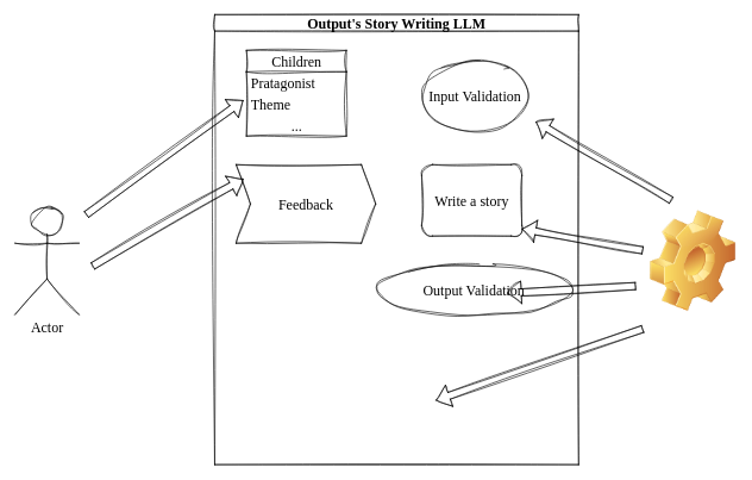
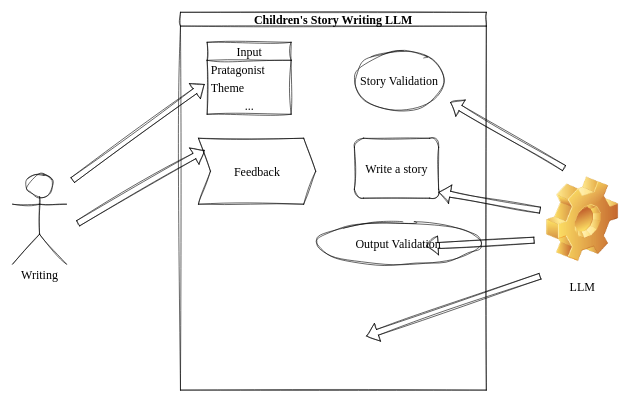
  <mxCell id="0" />
  <mxCell id="1" parent="0" />
- <mxCell id="2" value="Actor" style="shape=umlActor;verticalLabelPosition=bottom;verticalAlign=top;html=1;outlineConnect=0;sketch=1;hachureGap=4;jiggle=2;curveFitting=1;fontFamily=Architects Daughter;fontSource=https%3A%2F%2Ffonts.googleapis.com%2Fcss%3Ffamily%3DArchitects%2BDaughter;fontSize=20;" vertex="1" parent="1"><mxGeometry x="20" y="290" width="90" height="150" as="geometry" /></mxCell>
+ <mxCell id="2" value="Writing" style="shape=umlActor;verticalLabelPosition=bottom;verticalAlign=top;html=1;outlineConnect=0;sketch=1;hachureGap=4;jiggle=2;curveFitting=1;fontFamily=Architects Daughter;fontSource=https%3A%2F%2Ffonts.googleapis.com%2Fcss%3Ffamily%3DArchitects%2BDaughter;fontSize=20;" vertex="1" parent="1"><mxGeometry x="20" y="290" width="90" height="150" as="geometry" /></mxCell>
  <mxCell id="3" value="" style="shape=image;html=1;verticalLabelPosition=bottom;verticalAlign=top;imageAspect=1;aspect=fixed;image=img/clipart/Gear_128x128.png;sketch=1;hachureGap=4;jiggle=2;curveFitting=1;fontFamily=Architects Daughter;fontSource=https%3A%2F%2Ffonts.googleapis.com%2Fcss%3Ffamily%3DArchitects%2BDaughter;fontSize=20;" vertex="1" parent="1"><mxGeometry x="910" y="294.5" width="120.2" height="141" as="geometry" /></mxCell>
- <mxCell id="5" value="Output's Story Writing LLM" style="swimlane;whiteSpace=wrap;html=1;sketch=1;hachureGap=4;jiggle=2;curveFitting=1;fontFamily=Architects Daughter;fontSource=https%3A%2F%2Ffonts.googleapis.com%2Fcss%3Ffamily%3DArchitects%2BDaughter;fontSize=20;" vertex="1" parent="1"><mxGeometry x="300" y="20" width="510" height="630" as="geometry" /></mxCell>
- <mxCell id="6" value="Children" style="swimlane;fontStyle=0;childLayout=stackLayout;horizontal=1;startSize=30;horizontalStack=0;resizeParent=1;resizeParentMax=0;resizeLast=0;collapsible=1;marginBottom=0;whiteSpace=wrap;html=1;sketch=1;hachureGap=4;jiggle=2;curveFitting=1;fontFamily=Architects Daughter;fontSource=https%3A%2F%2Ffonts.googleapis.com%2Fcss%3Ffamily%3DArchitects%2BDaughter;fontSize=20;" vertex="1" parent="5"><mxGeometry x="44.5" y="50" width="140" height="120" as="geometry" /></mxCell>
+ <mxCell id="4" value="LLM" style="text;html=1;align=center;verticalAlign=middle;resizable=0;points=[];autosize=1;strokeColor=none;fillColor=none;fontSize=20;fontFamily=Architects Daughter;" vertex="1" parent="1"><mxGeometry x="935.1" y="457" width="70" height="40" as="geometry" /></mxCell>
+ <mxCell id="5" value="Children's Story Writing LLM" style="swimlane;whiteSpace=wrap;html=1;sketch=1;hachureGap=4;jiggle=2;curveFitting=1;fontFamily=Architects Daughter;fontSource=https%3A%2F%2Ffonts.googleapis.com%2Fcss%3Ffamily%3DArchitects%2BDaughter;fontSize=20;" vertex="1" parent="1"><mxGeometry x="300" y="20" width="510" height="630" as="geometry" /></mxCell>
+ <mxCell id="6" value="Input" style="swimlane;fontStyle=0;childLayout=stackLayout;horizontal=1;startSize=30;horizontalStack=0;resizeParent=1;resizeParentMax=0;resizeLast=0;collapsible=1;marginBottom=0;whiteSpace=wrap;html=1;sketch=1;hachureGap=4;jiggle=2;curveFitting=1;fontFamily=Architects Daughter;fontSource=https%3A%2F%2Ffonts.googleapis.com%2Fcss%3Ffamily%3DArchitects%2BDaughter;fontSize=20;" vertex="1" parent="5"><mxGeometry x="44.5" y="50" width="140" height="120" as="geometry" /></mxCell>
  <mxCell id="7" value="Pratagonist" style="text;strokeColor=none;fillColor=none;align=left;verticalAlign=middle;spacingLeft=4;spacingRight=4;overflow=hidden;points=[[0,0.5],[1,0.5]];portConstraint=eastwest;rotatable=0;whiteSpace=wrap;html=1;fontSize=20;fontFamily=Architects Daughter;" vertex="1" parent="6"><mxGeometry y="30" width="140" height="30" as="geometry" /></mxCell>
  <mxCell id="8" value="Theme" style="text;strokeColor=none;fillColor=none;align=left;verticalAlign=middle;spacingLeft=4;spacingRight=4;overflow=hidden;points=[[0,0.5],[1,0.5]];portConstraint=eastwest;rotatable=0;whiteSpace=wrap;html=1;fontSize=20;fontFamily=Architects Daughter;" vertex="1" parent="6"><mxGeometry y="60" width="140" height="30" as="geometry" /></mxCell>
  <mxCell id="9" value="..." style="text;strokeColor=none;fillColor=none;align=center;verticalAlign=middle;spacingLeft=4;spacingRight=4;overflow=hidden;points=[[0,0.5],[1,0.5]];portConstraint=eastwest;rotatable=0;whiteSpace=wrap;html=1;fontSize=20;fontFamily=Architects Daughter;" vertex="1" parent="6"><mxGeometry y="90" width="140" height="30" as="geometry" /></mxCell>
- <mxCell id="10" value="Input Validation" style="ellipse;whiteSpace=wrap;html=1;sketch=1;hachureGap=4;jiggle=2;curveFitting=1;fontFamily=Architects Daughter;fontSource=https%3A%2F%2Ffonts.googleapis.com%2Fcss%3Ffamily%3DArchitects%2BDaughter;fontSize=20;fillColor=none;" vertex="1" parent="5"><mxGeometry x="290" y="64" width="150" height="100" as="geometry" /></mxCell>
+ <mxCell id="10" value="Story Validation" style="ellipse;whiteSpace=wrap;html=1;sketch=1;hachureGap=4;jiggle=2;curveFitting=1;fontFamily=Architects Daughter;fontSource=https%3A%2F%2Ffonts.googleapis.com%2Fcss%3Ffamily%3DArchitects%2BDaughter;fontSize=20;fillColor=none;" vertex="1" parent="5"><mxGeometry x="290" y="64" width="150" height="100" as="geometry" /></mxCell>
  <mxCell id="11" value="Write a story" style="whiteSpace=wrap;html=1;sketch=1;hachureGap=4;jiggle=2;curveFitting=1;fontFamily=Architects Daughter;fontSource=https%3A%2F%2Ffonts.googleapis.com%2Fcss%3Ffamily%3DArchitects%2BDaughter;fontSize=20;fillColor=none;rounded=1;" vertex="1" parent="5"><mxGeometry x="290" y="210" width="140.5" height="100" as="geometry" /></mxCell>
  <mxCell id="12" value="Feedback" style="shape=step;perimeter=stepPerimeter;whiteSpace=wrap;html=1;fixedSize=1;sketch=1;hachureGap=4;jiggle=2;curveFitting=1;fontFamily=Architects Daughter;fontSource=https%3A%2F%2Ffonts.googleapis.com%2Fcss%3Ffamily%3DArchitects%2BDaughter;fontSize=20;fillColor=none;" vertex="1" parent="5"><mxGeometry x="30" y="210" width="195.5" height="110" as="geometry" /></mxCell>
  <mxCell id="13" value="" style="shape=flexArrow;endArrow=classic;html=1;rounded=0;sketch=1;hachureGap=4;jiggle=2;curveFitting=1;fontFamily=Architects Daughter;fontSource=https%3A%2F%2Ffonts.googleapis.com%2Fcss%3Ffamily%3DArchitects%2BDaughter;fontSize=16;" edge="1" parent="5"><mxGeometry width="50" height="50" relative="1" as="geometry"><mxPoint x="600" y="330" as="sourcePoint" /><mxPoint x="430.5" y="300" as="targetPoint" /></mxGeometry></mxCell>
  <mxCell id="14" value="Output Validation" style="ellipse;whiteSpace=wrap;html=1;sketch=1;hachureGap=4;jiggle=2;curveFitting=1;fontFamily=Architects Daughter;fontSource=https%3A%2F%2Ffonts.googleapis.com%2Fcss%3Ffamily%3DArchitects%2BDaughter;fontSize=20;fillColor=none;" vertex="1" parent="5"><mxGeometry x="225.5" y="350" width="275" height="70" as="geometry" /></mxCell>
  <mxCell id="15" value="" style="shape=flexArrow;endArrow=classic;html=1;rounded=0;sketch=1;hachureGap=4;jiggle=2;curveFitting=1;fontFamily=Architects Daughter;fontSource=https%3A%2F%2Ffonts.googleapis.com%2Fcss%3Ffamily%3DArchitects%2BDaughter;fontSize=16;" edge="1" parent="1"><mxGeometry width="50" height="50" relative="1" as="geometry"><mxPoint x="120" y="300" as="sourcePoint" /><mxPoint x="340" y="140" as="targetPoint" /></mxGeometry></mxCell>
  <mxCell id="16" value="" style="shape=flexArrow;endArrow=classic;html=1;rounded=0;sketch=1;hachureGap=4;jiggle=2;curveFitting=1;fontFamily=Architects Daughter;fontSource=https%3A%2F%2Ffonts.googleapis.com%2Fcss%3Ffamily%3DArchitects%2BDaughter;fontSize=16;entryX=0.051;entryY=0.182;entryDx=0;entryDy=0;entryPerimeter=0;" edge="1" parent="1" target="12"><mxGeometry width="50" height="50" relative="1" as="geometry"><mxPoint x="129" y="372" as="sourcePoint" /><mxPoint x="349" y="212" as="targetPoint" /></mxGeometry></mxCell>
  <mxCell id="17" value="" style="shape=flexArrow;endArrow=classic;html=1;rounded=0;sketch=1;hachureGap=4;jiggle=2;curveFitting=1;fontFamily=Architects Daughter;fontSource=https%3A%2F%2Ffonts.googleapis.com%2Fcss%3Ffamily%3DArchitects%2BDaughter;fontSize=16;" edge="1" parent="1"><mxGeometry width="50" height="50" relative="1" as="geometry"><mxPoint x="940" y="280" as="sourcePoint" /><mxPoint x="750" y="170" as="targetPoint" /></mxGeometry></mxCell>
  <mxCell id="18" value="" style="shape=flexArrow;endArrow=classic;html=1;rounded=0;sketch=1;hachureGap=4;jiggle=2;curveFitting=1;fontFamily=Architects Daughter;fontSource=https%3A%2F%2Ffonts.googleapis.com%2Fcss%3Ffamily%3DArchitects%2BDaughter;fontSize=16;" edge="1" parent="1"><mxGeometry width="50" height="50" relative="1" as="geometry"><mxPoint x="900" y="460" as="sourcePoint" /><mxPoint x="610" y="560" as="targetPoint" /></mxGeometry></mxCell>
  <mxCell id="19" value="" style="shape=flexArrow;endArrow=classic;html=1;rounded=0;sketch=1;hachureGap=4;jiggle=2;curveFitting=1;fontFamily=Architects Daughter;fontSource=https%3A%2F%2Ffonts.googleapis.com%2Fcss%3Ffamily%3DArchitects%2BDaughter;fontSize=16;" edge="1" parent="1"><mxGeometry width="50" height="50" relative="1" as="geometry"><mxPoint x="890" y="400" as="sourcePoint" /><mxPoint x="710" y="410" as="targetPoint" /></mxGeometry></mxCell>
